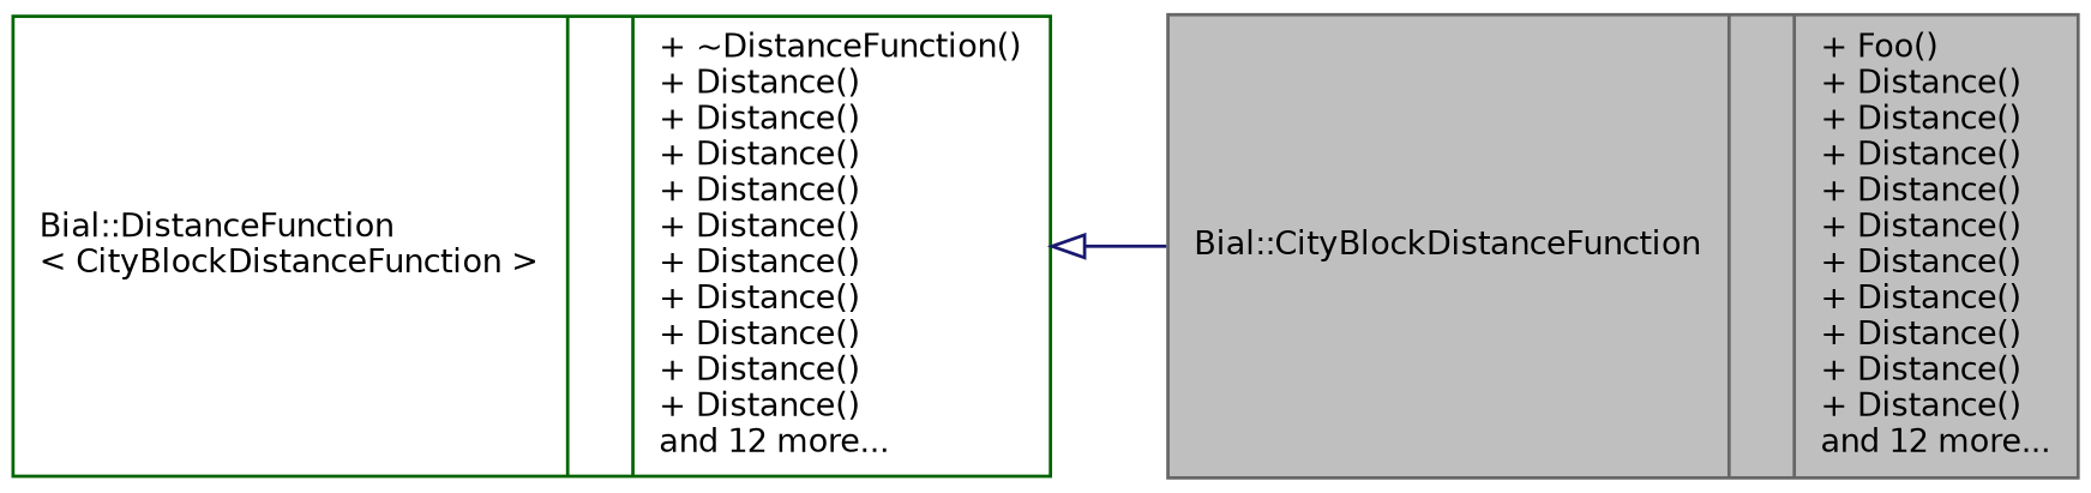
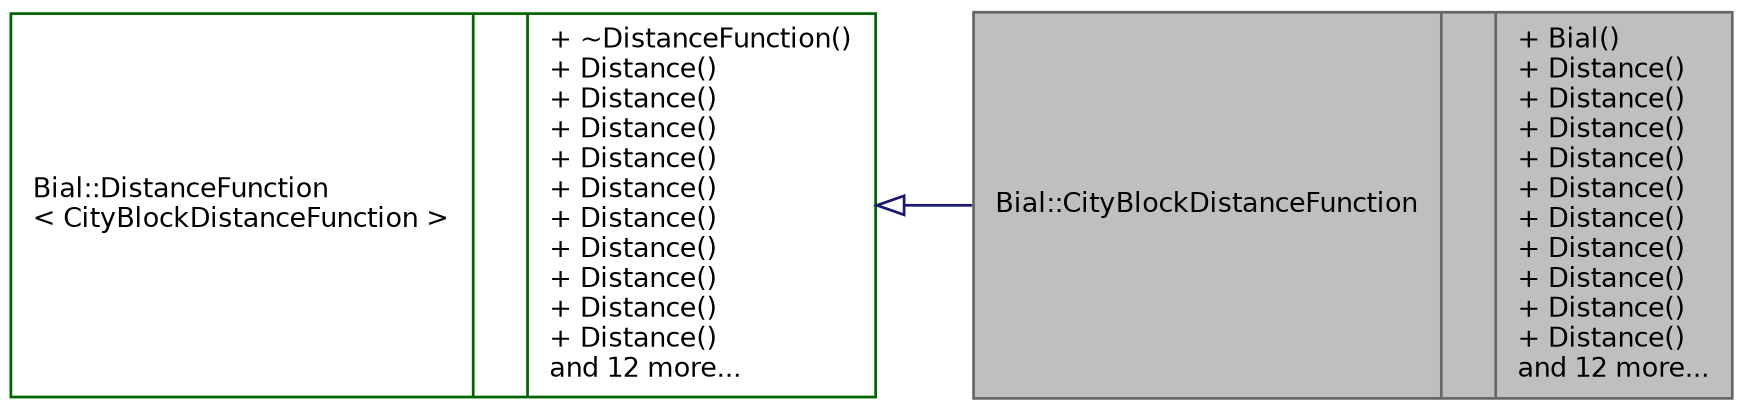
  digraph {
    rankdir=LR
    node [fontname=Helvetica fontsize=10 shape=record style=filled]
-   n1 [color=gray40 fillcolor=grey75 fontcolor=black height=0.2 label="{Bial::CityBlockDistanceFunction\n||+ Foo()\l+ Distance()\l+ Distance()\l+ Distance()\l+ Distance()\l+ Distance()\l+ Distance()\l+ Distance()\l+ Distance()\l+ Distance()\l+ Distance()\land 12 more...\l}" width=0.4]
+   n1 [color=gray40 fillcolor=grey75 fontcolor=black height=0.2 label="{Bial::CityBlockDistanceFunction\n||+ Bial()\l+ Distance()\l+ Distance()\l+ Distance()\l+ Distance()\l+ Distance()\l+ Distance()\l+ Distance()\l+ Distance()\l+ Distance()\l+ Distance()\land 12 more...\l}" width=0.4]
    n2 [color=darkgreen fillcolor=white height=0.2 label="{Bial::DistanceFunction\l\< CityBlockDistanceFunction \>\n||+ ~DistanceFunction()\l+ Distance()\l+ Distance()\l+ Distance()\l+ Distance()\l+ Distance()\l+ Distance()\l+ Distance()\l+ Distance()\l+ Distance()\l+ Distance()\land 12 more...\l}" width=0.4]
    n2 -> n1 [arrowtail=onormal color=midnightblue dir=back fontname=Helvetica fontsize=10 labelfontname=Helvetica labelfontsize=10 style=solid]
  }
